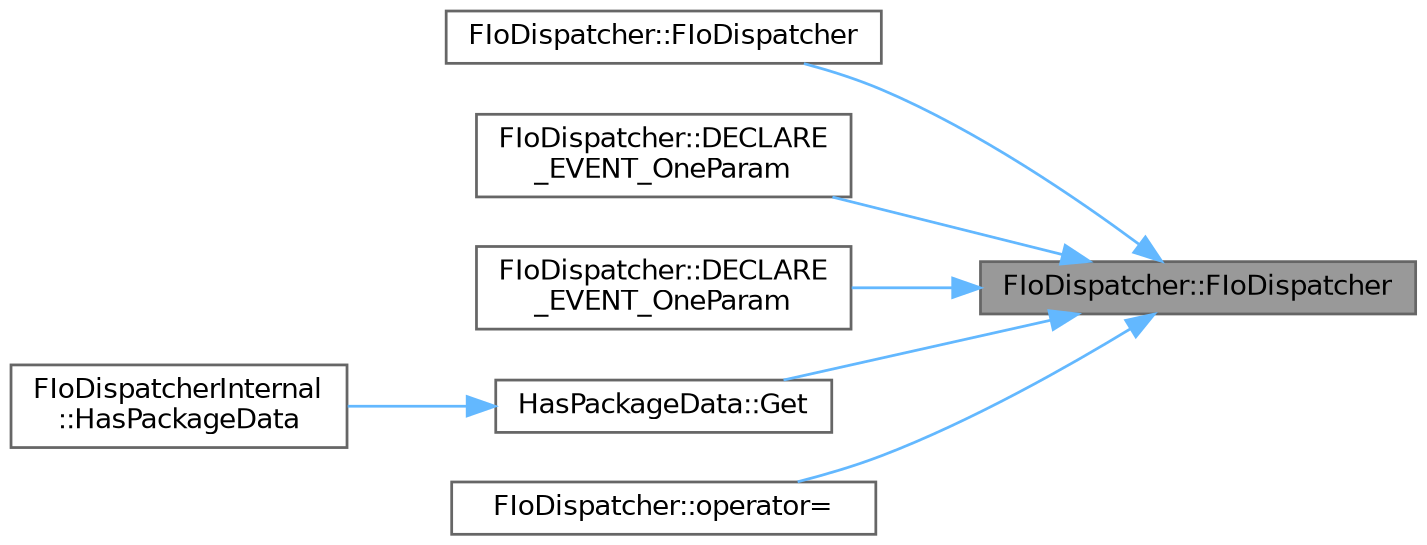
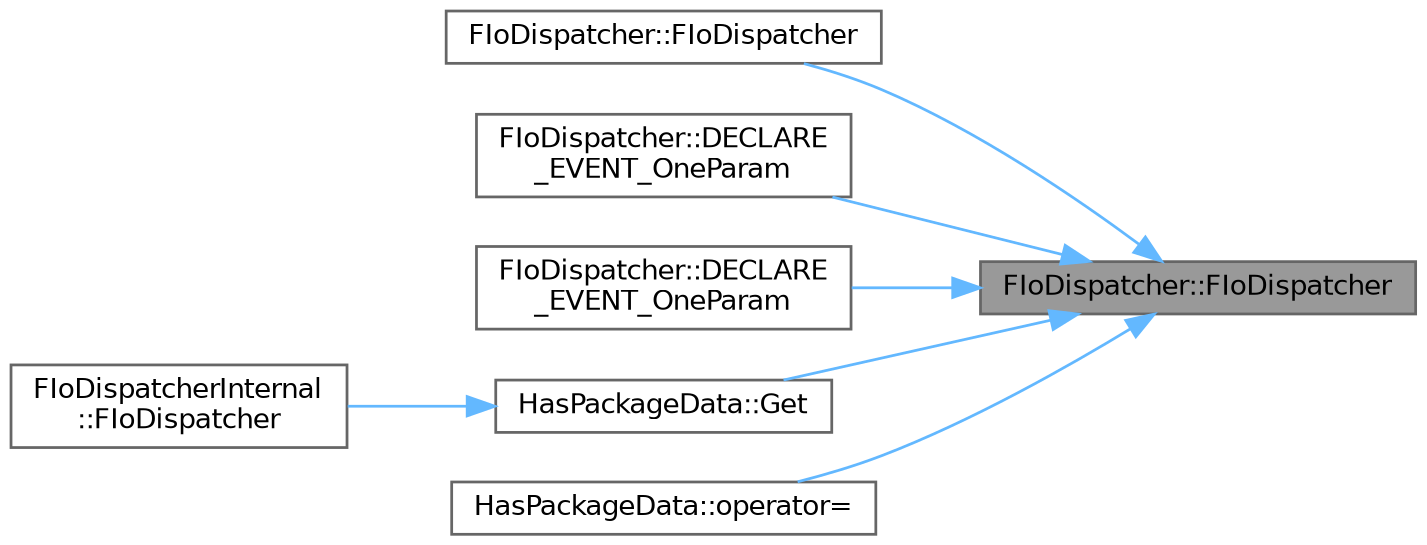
  digraph {
    rankdir=RL
    node [color=grey40 fillcolor=white fontname=Helvetica fontsize=10 shape=box style=filled]
    edge [color=steelblue1 dir=back fontname=Helvetica fontsize=10 labelfontname=Helvetica labelfontsize=10 style=solid]
    n1 [color=gray40 fillcolor=grey60 fontcolor=black height=0.2 label="FIoDispatcher::FIoDispatcher" width=0.4]
    n2 [height=0.2 label="FIoDispatcher::FIoDispatcher" width=0.4]
    n3 [height=0.2 label="FIoDispatcher::DECLARE\l_EVENT_OneParam" width=0.4]
    n4 [height=0.2 label="FIoDispatcher::DECLARE\l_EVENT_OneParam" width=0.4]
    n5 [height=0.2 label="HasPackageData::Get" width=0.4]
-   n6 [height=0.2 label="FIoDispatcher::operator=" width=0.4]
-   n7 [height=0.2 label="FIoDispatcherInternal\l::HasPackageData" width=0.4]
+   n6 [height=0.2 label="HasPackageData::operator=" width=0.4]
+   n7 [height=0.2 label="FIoDispatcherInternal\l::FIoDispatcher" width=0.4]
    n1 -> n2
    n1 -> n3
    n1 -> n4
    n1 -> n5
    n1 -> n6
    n5 -> n7
  }
